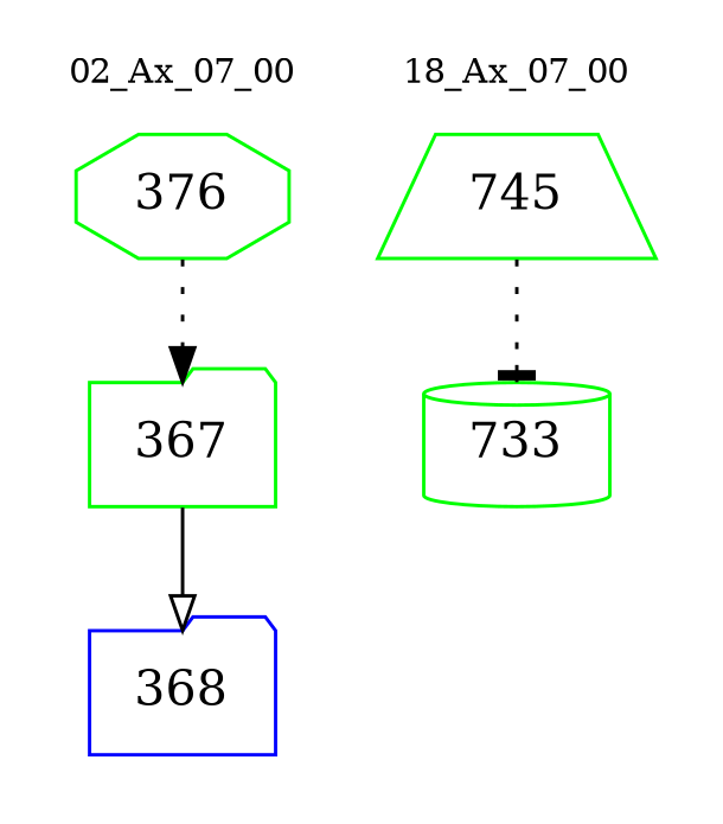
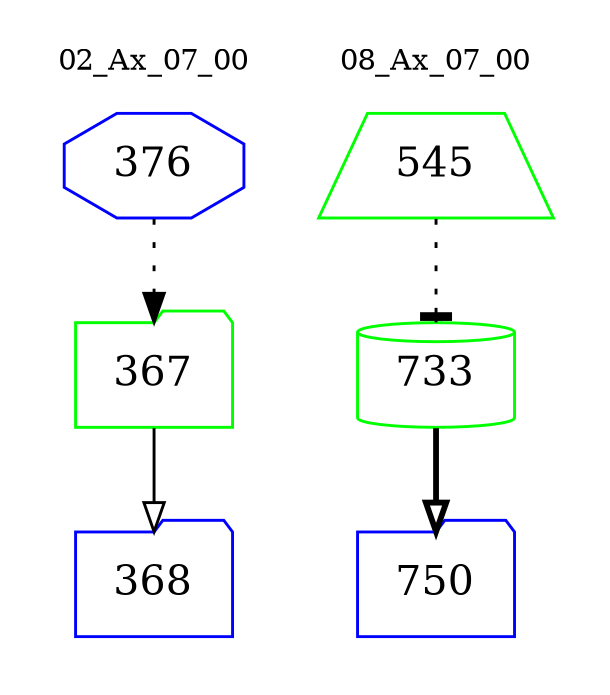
  digraph {
    node [color=green shape=folder]
    edge [arrowhead=onormal color=black style=dotted]
-   n1 [label=376 shape=octagon]
+   n1 [color=blue label=376 shape=octagon]
    n2 [label=367]
    n3 [color=blue label=368]
-   n4 [label=745 shape=trapezium]
+   n4 [label=545 shape=trapezium]
    n5 [label=733 shape=cylinder]
+   n6 [color=blue label=750]
    subgraph cluster_1 {
      color=white
      fontsize=10
      label="02_Ax_07_00"
      n1
      n2
      n3
    }
    subgraph cluster_2 {
      color=white
      fontsize=10
-     label="18_Ax_07_00"
+     label="08_Ax_07_00"
      n4
      n5
+     n6
    }
    n1 -> n2 [arrowhead=normal]
    n2 -> n3 [style=solid]
    n4 -> n5 [arrowhead=tee]
+   n5 -> n6 [style=bold]
  }
